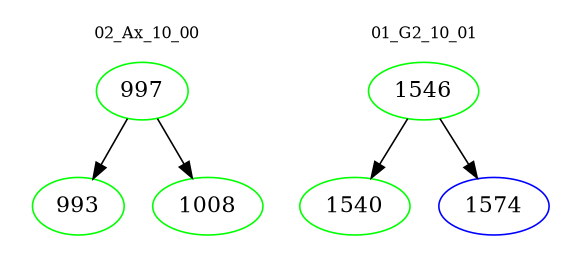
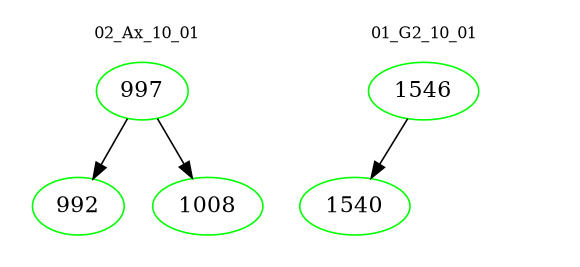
  digraph {
    node [color=green]
    edge [color=black]
    n1 [label=997]
-   n2 [label=993]
+   n2 [label=992]
    n3 [label=1008]
    n4 [label=1546]
    n5 [label=1540]
-   n6 [color=blue label=1574]
    subgraph cluster_1 {
      color=white
      fontsize=10
-     label="02_Ax_10_00"
+     label="02_Ax_10_01"
      n1
      n2
      n3
    }
    subgraph cluster_2 {
      color=white
      fontsize=10
      label="01_G2_10_01"
      n4
      n5
-     n6
    }
    n1 -> n2
    n1 -> n3
    n4 -> n5
-   n4 -> n6
  }
